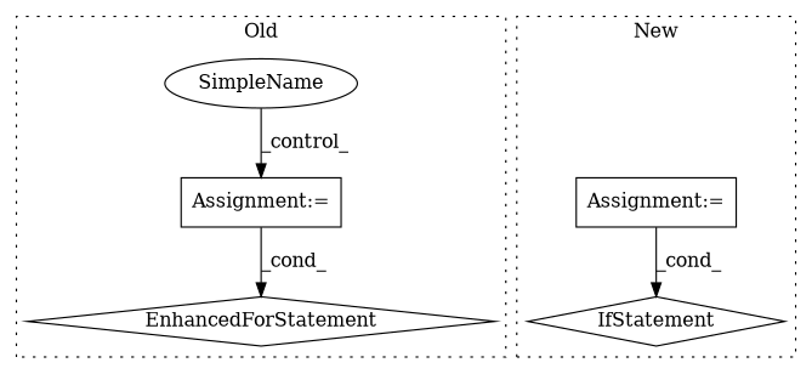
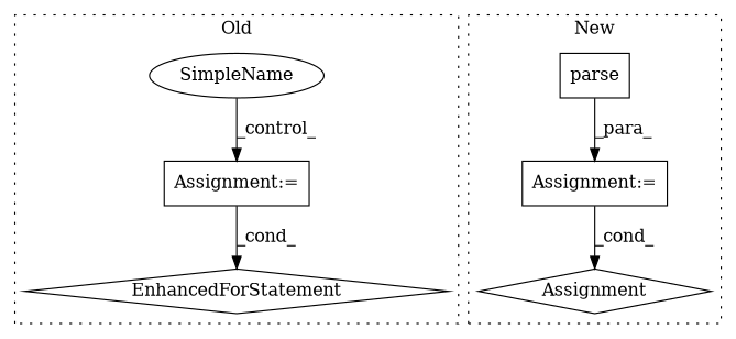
  digraph {
    node [a=7 l="61,2" s="4589,4705" shape=box]
    n1 [a=70 label=EnhancedForStatement shape=diamond]
    n2 [label="Assignment:="]
    n3 [a=42 label=SimpleName shape=ellipse l="" s=""]
-   n5 [a=25 l="4,2" label=IfStatement s="4828,4979" shape=diamond]
+   n4 [a=32 l="6,1" label=parse s="3923,3953"]
+   n5 [a=25 l="4,2" label=Assignment s="4828,4979" shape=diamond]
    n6 [l=1 label="Assignment:=" s=3911]
    subgraph cluster_1 {
      label=Old
      style=dotted
      n1
      n2
      n3
    }
    subgraph cluster_2 {
      label=New
      style=dotted
+     n4
      n5
      n6
    }
    n2 -> n1 [label=_cond_]
    n3 -> n2 [label=_control_]
+   n4 -> n6 [label=_para_]
    n6 -> n5 [label=_cond_]
  }
